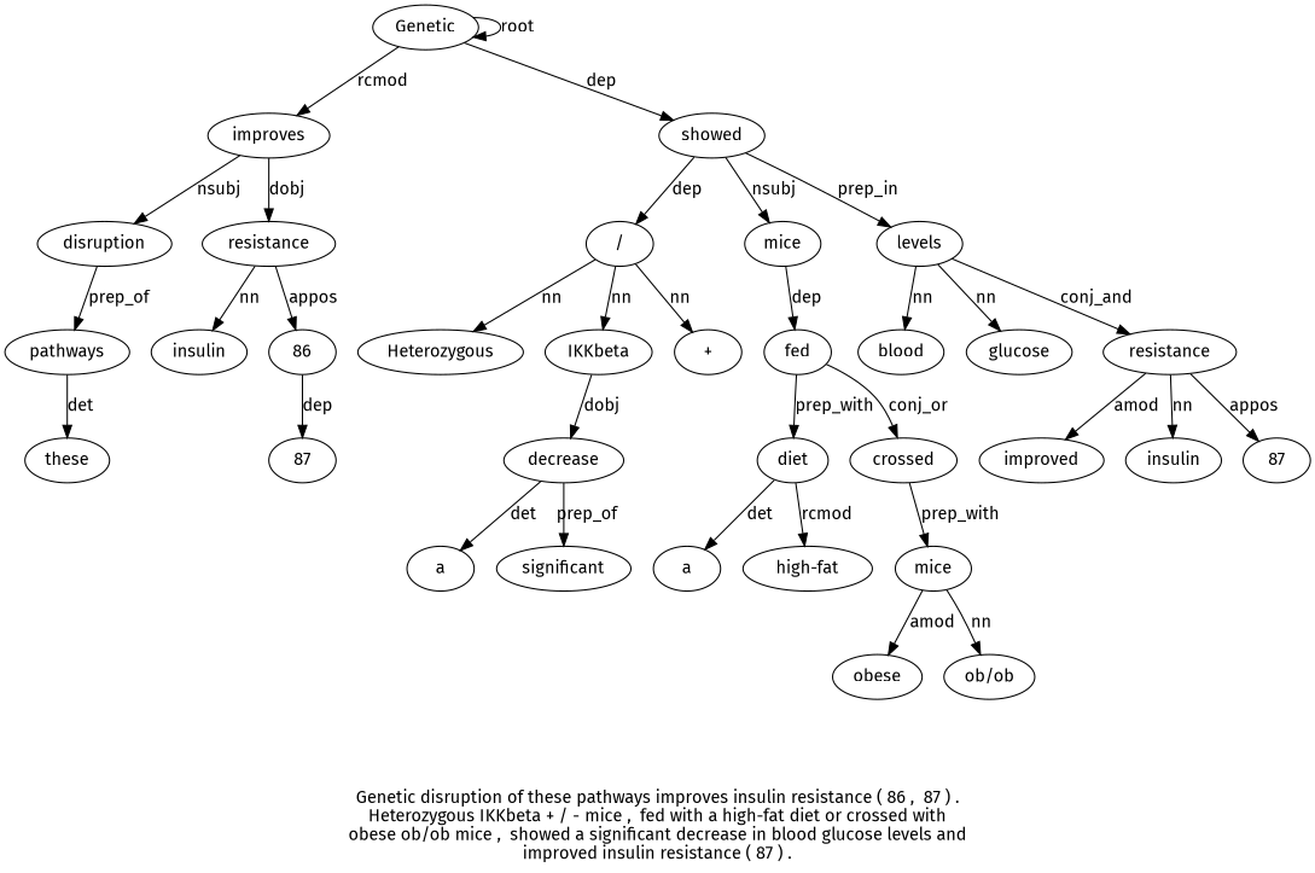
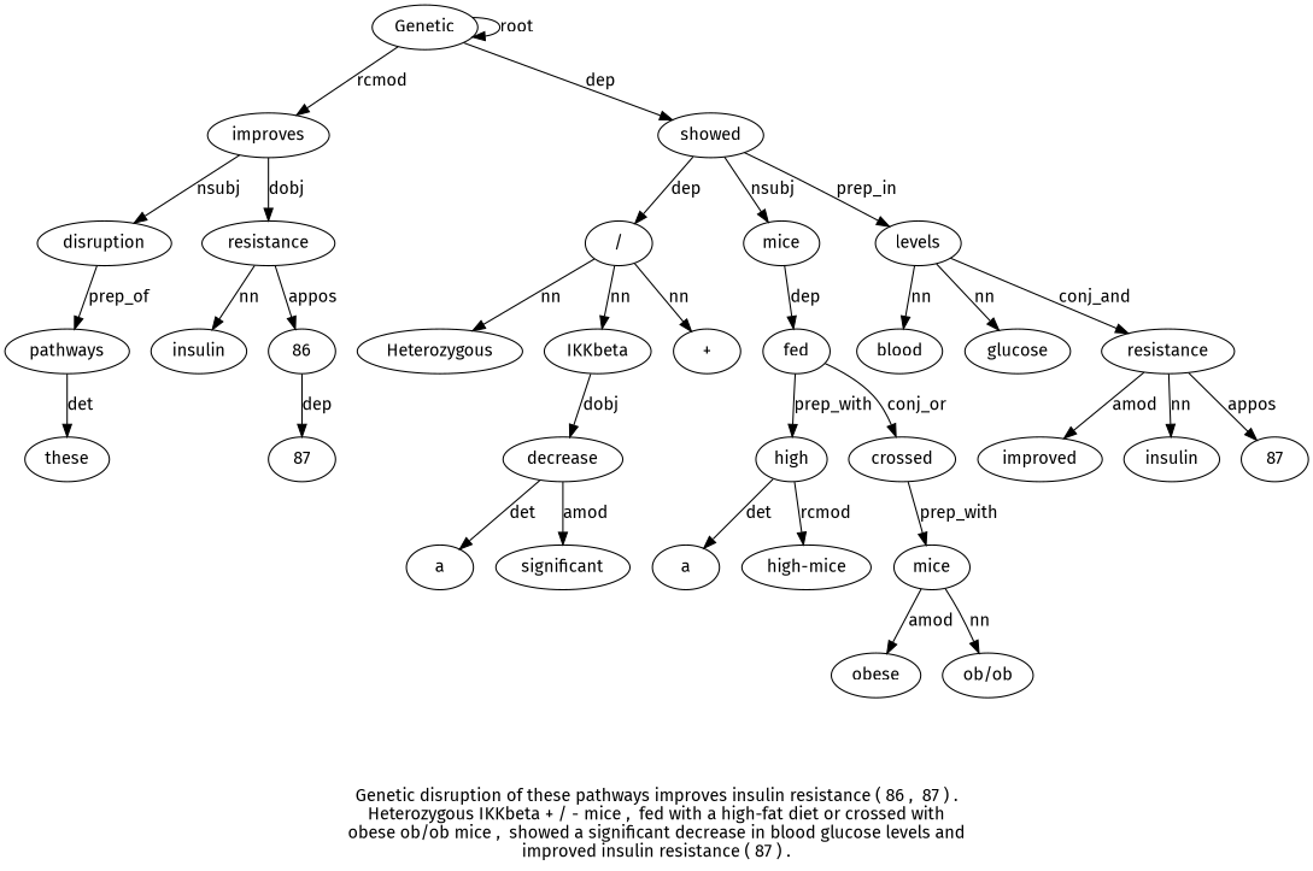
  digraph {
    fontname="Fira Sans"
    label="Genetic disruption of these pathways improves insulin resistance ( 86 ,  87 ) .\nHeterozygous IKKbeta + / - mice ,  fed with a high-fat diet or crossed with\nobese ob/ob mice ,  showed a significant decrease in blood glucose levels and\nimproved insulin resistance ( 87 ) ."
    node [fillcolor=white fontname="Fira Sans" style=filled]
    edge [fontname="Fira Sans"]
    n1 [label=Genetic]
    n2 [label=improves]
    n3 [label=showed]
    n4 [label=disruption]
    n5 [label=resistance]
    n6 [label="/"]
    n7 [label=mice]
    n8 [label=levels]
    n9 [label=pathways]
    n10 [label=insulin]
    n11 [label=86]
    n12 [label=these]
    n13 [label=87]
    n14 [label=Heterozygous]
    n15 [label=IKKbeta]
    n16 [label="+"]
    n17 [label=decrease]
    n18 [label=fed]
    n19 [label=a]
    n20 [label=significant]
    n21 [label=blood]
    n22 [label=glucose]
    n23 [label=resistance]
-   n24 [label=diet]
+   n24 [label=high]
    n25 [label=crossed]
    n26 [label=a]
-   n27 [label="high-fat"]
+   n27 [label="high-mice"]
    n28 [label=mice]
    n29 [label=obese]
    n30 [label="ob/ob"]
    n31 [label=improved]
    n32 [label=insulin]
    n33 [label=87]
    n1 -> n1 [label=root]
    n1 -> n2 [label=rcmod]
    n1 -> n3 [label=dep]
    n2 -> n4 [label=nsubj]
    n2 -> n5 [label=dobj]
    n3 -> n6 [label=dep]
    n3 -> n7 [label=nsubj]
    n3 -> n8 [label=prep_in]
    n4 -> n9 [label=prep_of]
    n5 -> n10 [label=nn]
    n5 -> n11 [label=appos]
    n6 -> n14 [label=nn]
    n6 -> n15 [label=nn]
    n6 -> n16 [label=nn]
    n7 -> n18 [label=dep]
    n8 -> n21 [label=nn]
    n8 -> n22 [label=nn]
    n8 -> n23 [label=conj_and]
    n9 -> n12 [label=det]
    n11 -> n13 [label=dep]
    n15 -> n17 [label=dobj]
    n17 -> n19 [label=det]
-   n17 -> n20 [label=prep_of]
+   n17 -> n20 [label=amod]
    n18 -> n24 [label=prep_with]
    n18 -> n25 [label=conj_or]
    n23 -> n31 [label=amod]
    n23 -> n32 [label=nn]
    n23 -> n33 [label=appos]
    n24 -> n26 [label=det]
    n24 -> n27 [label=rcmod]
    n25 -> n28 [label=prep_with]
    n28 -> n29 [label=amod]
    n28 -> n30 [label=nn]
  }
